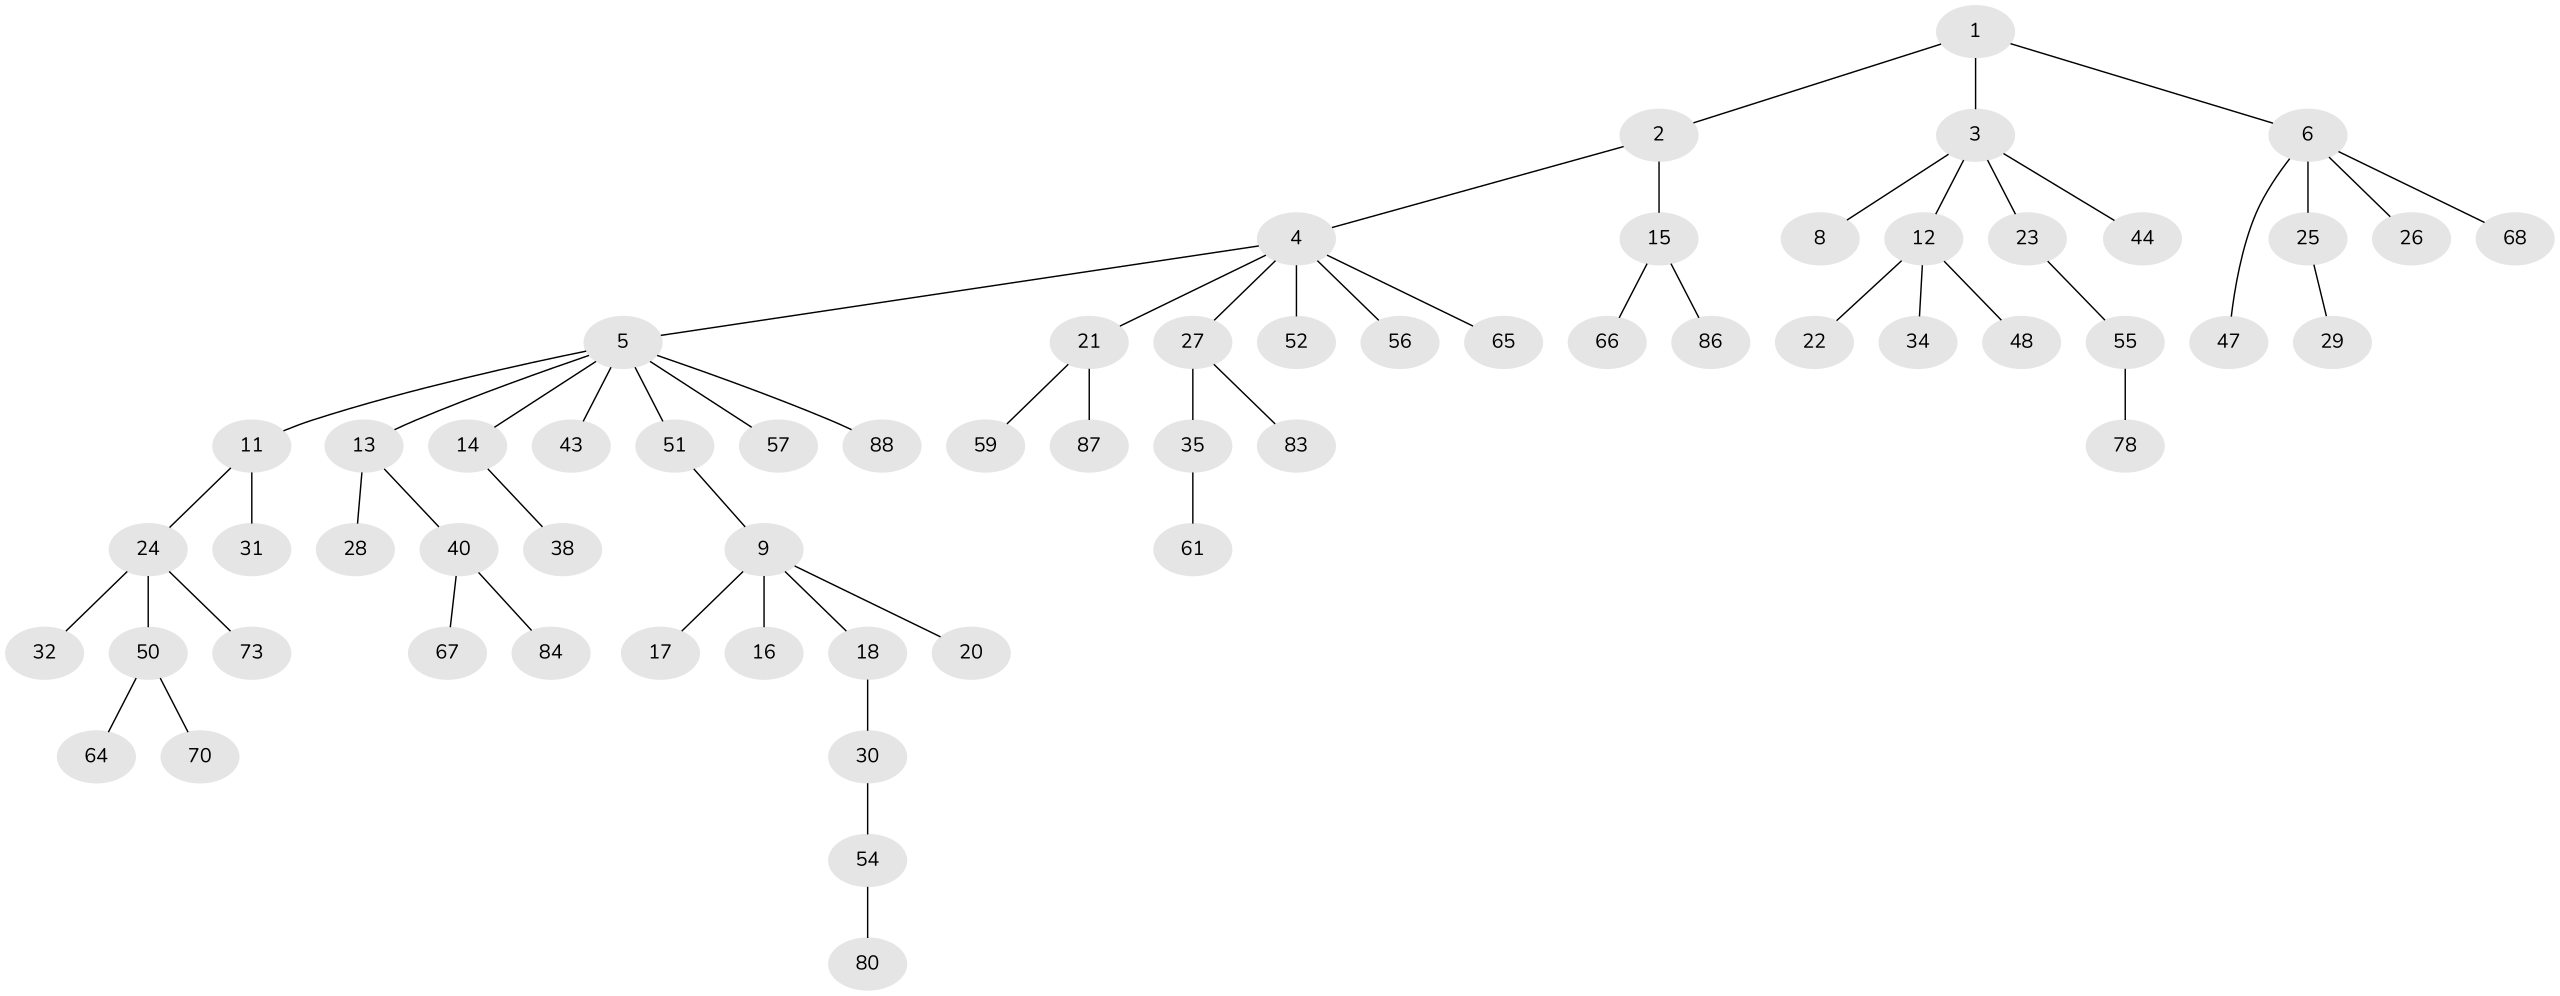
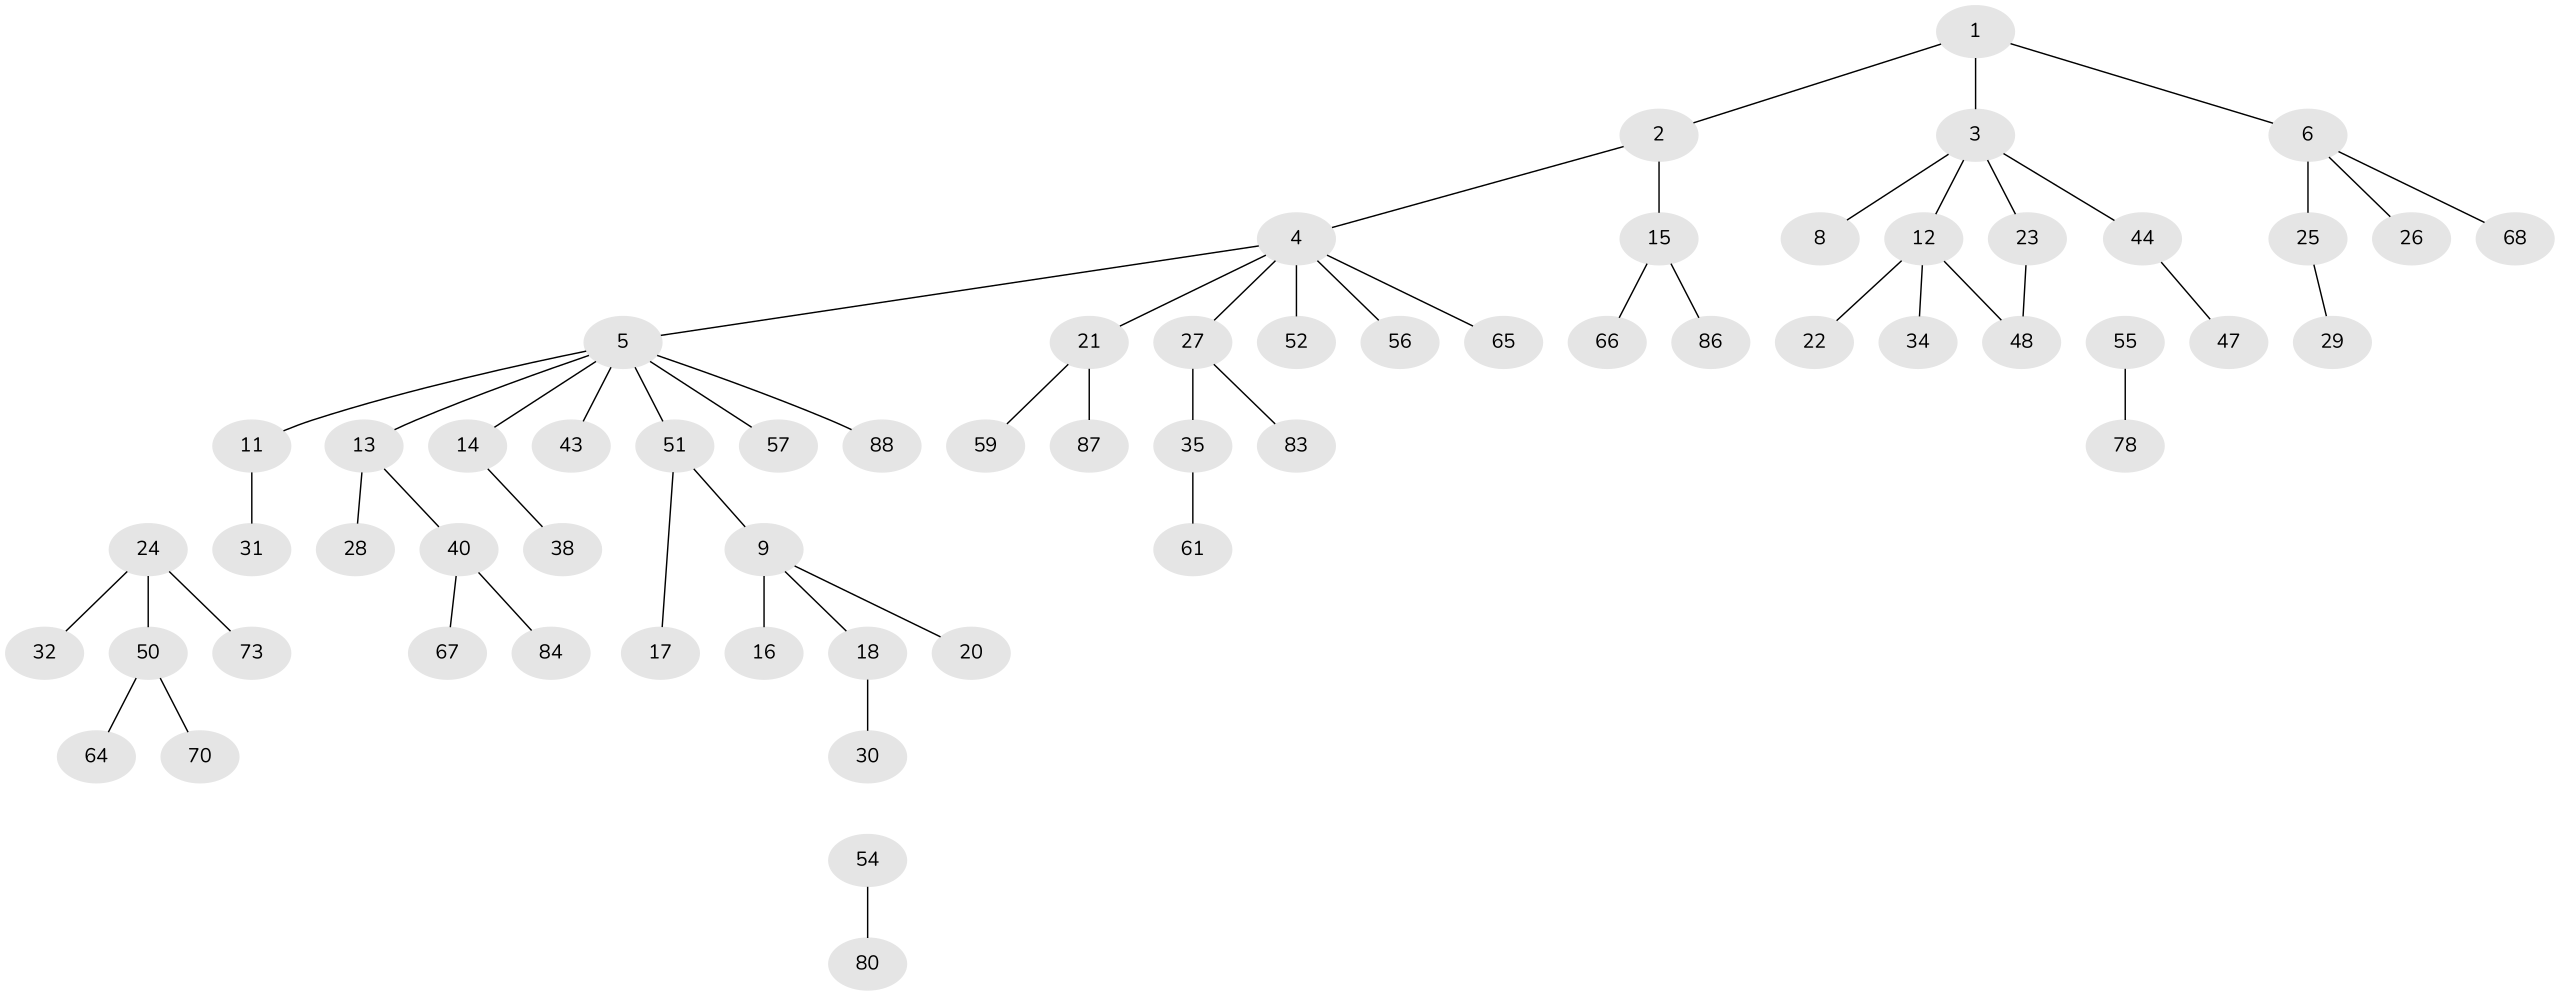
  graph {
    fontname=Nunito
    node [color=gray90 fontname=Nunito style=filled]
    edge [fontname=Nunito]
    1 [super="+63"]
    2 [super="+49"]
    3 [super="+10"]
    6 [super="+36"]
    4 [super="+19"]
    15 [super="+79"]
    8
    12 [super="+31"]
    23 [super="+33"]
    44
    5 [super="+7"]
    21 [super="+53"]
    27 [super="+62"]
    52 [super="+72"]
    56
    65
    25
    26 [super="+76"]
    47
    68
    66
    86
    22
    34 [super="+46"]
    48
    55 [super="+74"]
    11
    13
    14
    43 [super="+71"]
    51
    57 [super="+77"]
    88
    59
    87
    35 [super="+41"]
    83 [super="+90"]
    9 [super="+39"]
    16
    17 [super="+89"]
    18 [super="+75"]
    20
    24 [super="+58"]
    n44 [label=31 super="+81"]
    28 [super="+42"]
    40 [super="+45"]
    38 [super="+69"]
    29 [super="+60"]
    30
    32
    50
    73
    67
    84
    54 [super="+85"]
    78
    64
    70 [super="+82"]
    61
    80
    1 -- 2
    1 -- 3
    1 -- 6
    2 -- 4
    2 -- 15
    3 -- 8
    3 -- 12
    3 -- 23
    3 -- 44
    6 -- 25
    6 -- 26
-   6 -- 47
+   44 -- 47
    6 -- 68
    4 -- 5
    4 -- 21
    4 -- 27
    4 -- 52
    4 -- 56
    4 -- 65
    15 -- 66
    15 -- 86
    12 -- 22
    12 -- 34
    12 -- 48
-   23 -- 55
+   23 -- 48
    5 -- 11
    5 -- 13
    5 -- 14
    5 -- 43
    5 -- 51
    5 -- 57
    5 -- 88
    21 -- 59
    21 -- 87
    27 -- 35
    27 -- 83
    25 -- 29
    55 -- 78
-   11 -- 24
    11 -- n44
    13 -- 28
    13 -- 40
    14 -- 38
    51 -- 9
    35 -- 61
    9 -- 16
-   9 -- 17
+   51 -- 17
    9 -- 18
    9 -- 20
    18 -- 30
    24 -- 32
    24 -- 50
    24 -- 73
    40 -- 67
    40 -- 84
-   30 -- 54
    50 -- 64
    50 -- 70
    54 -- 80
  }
